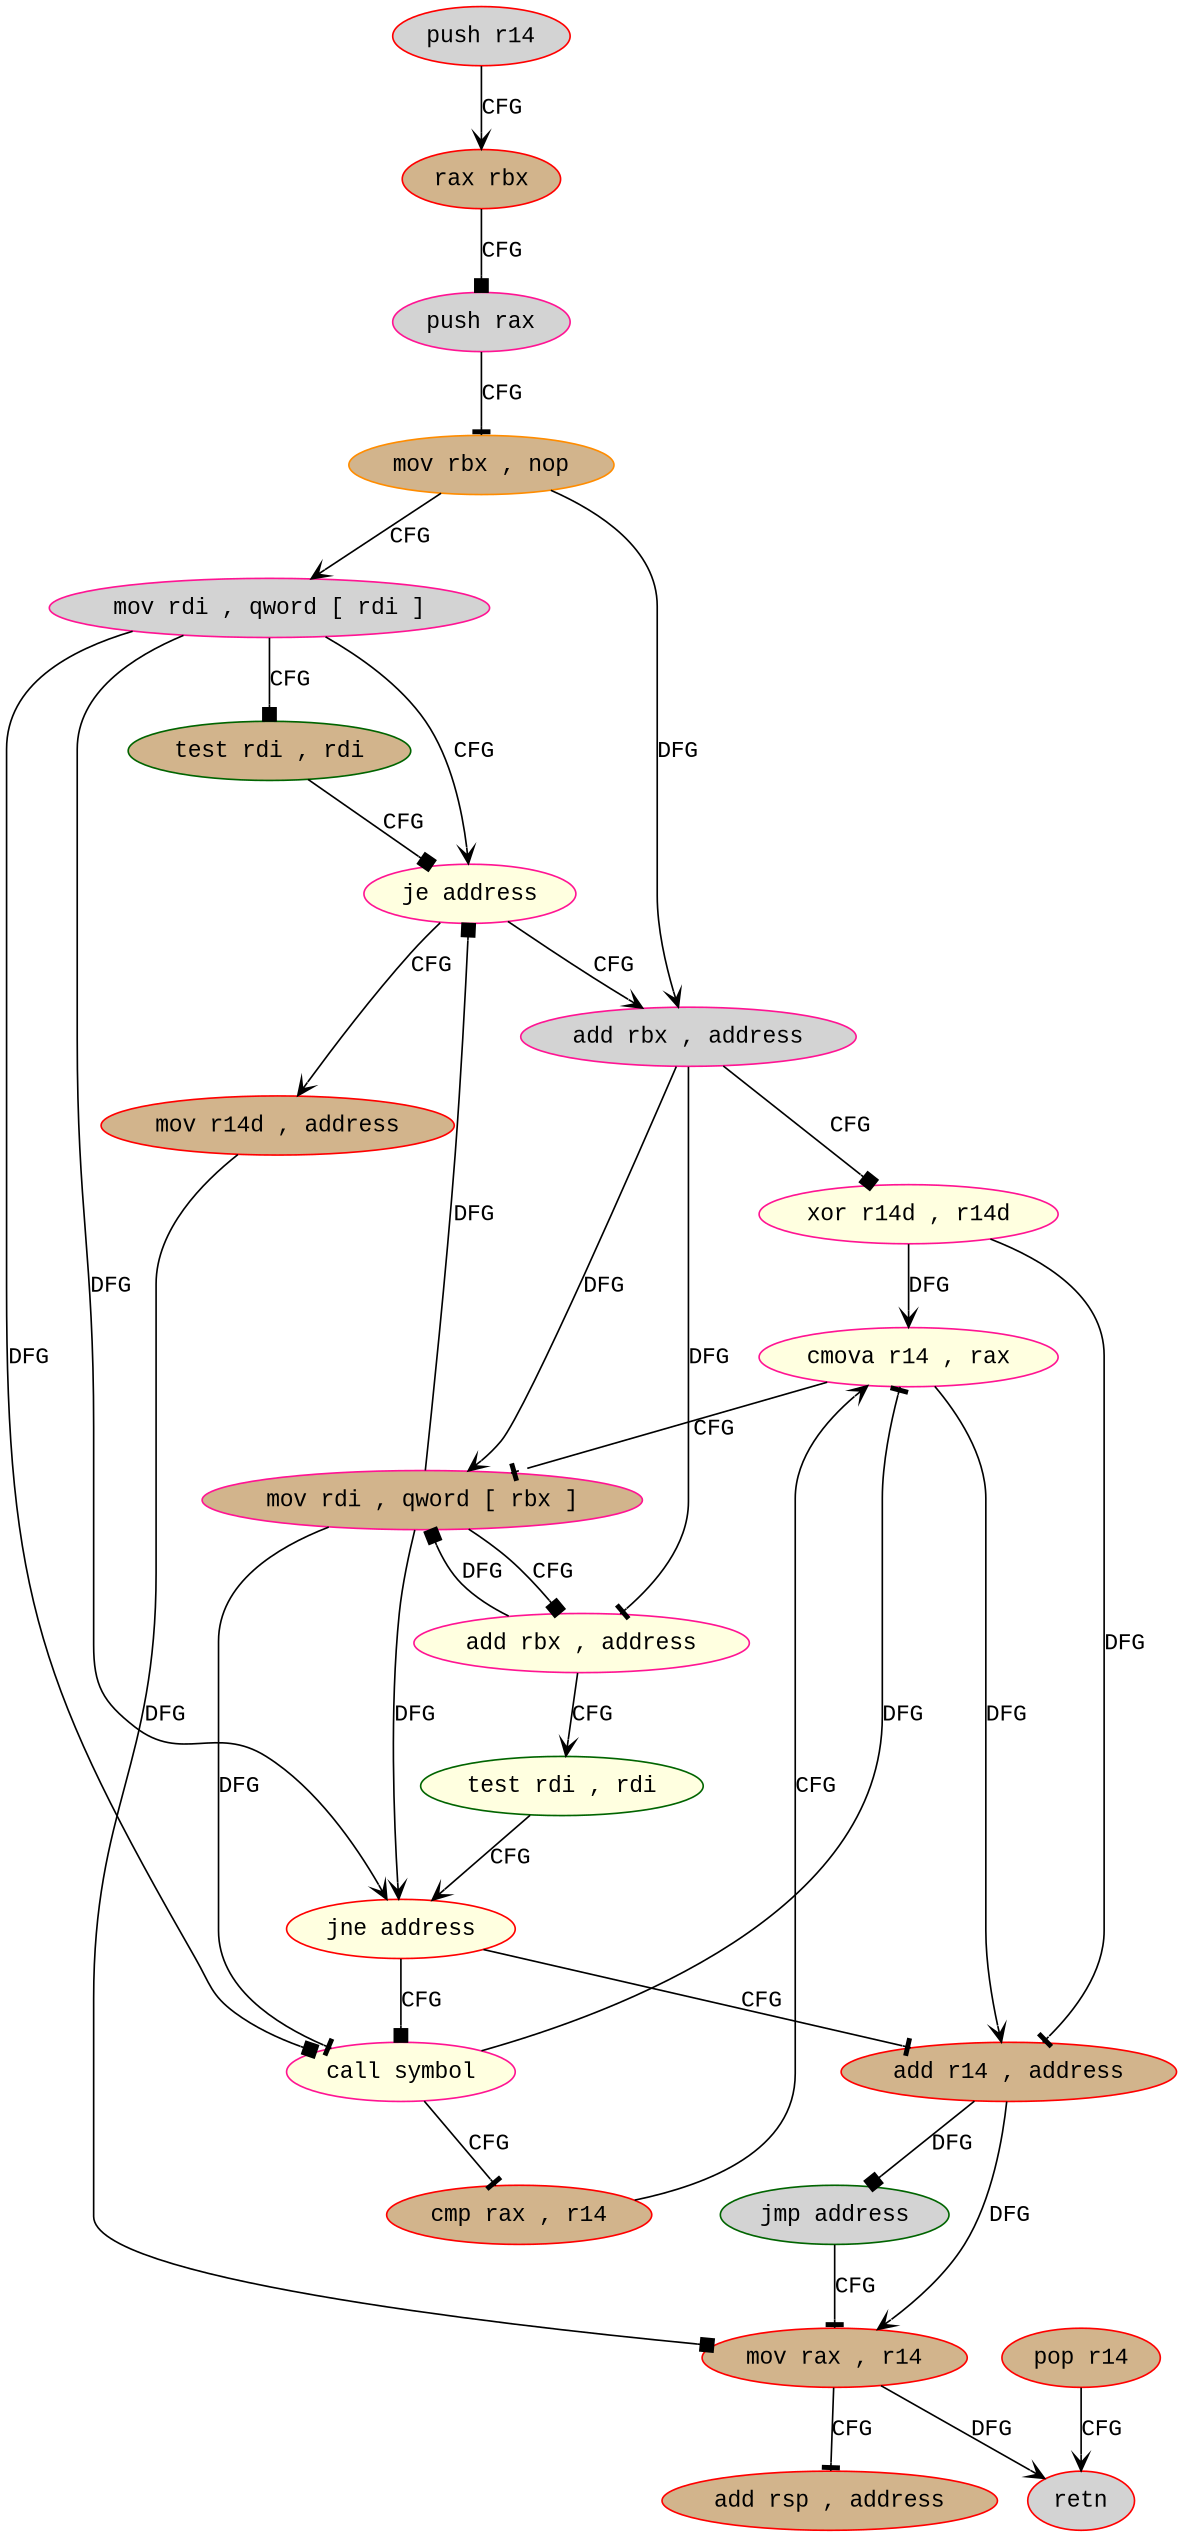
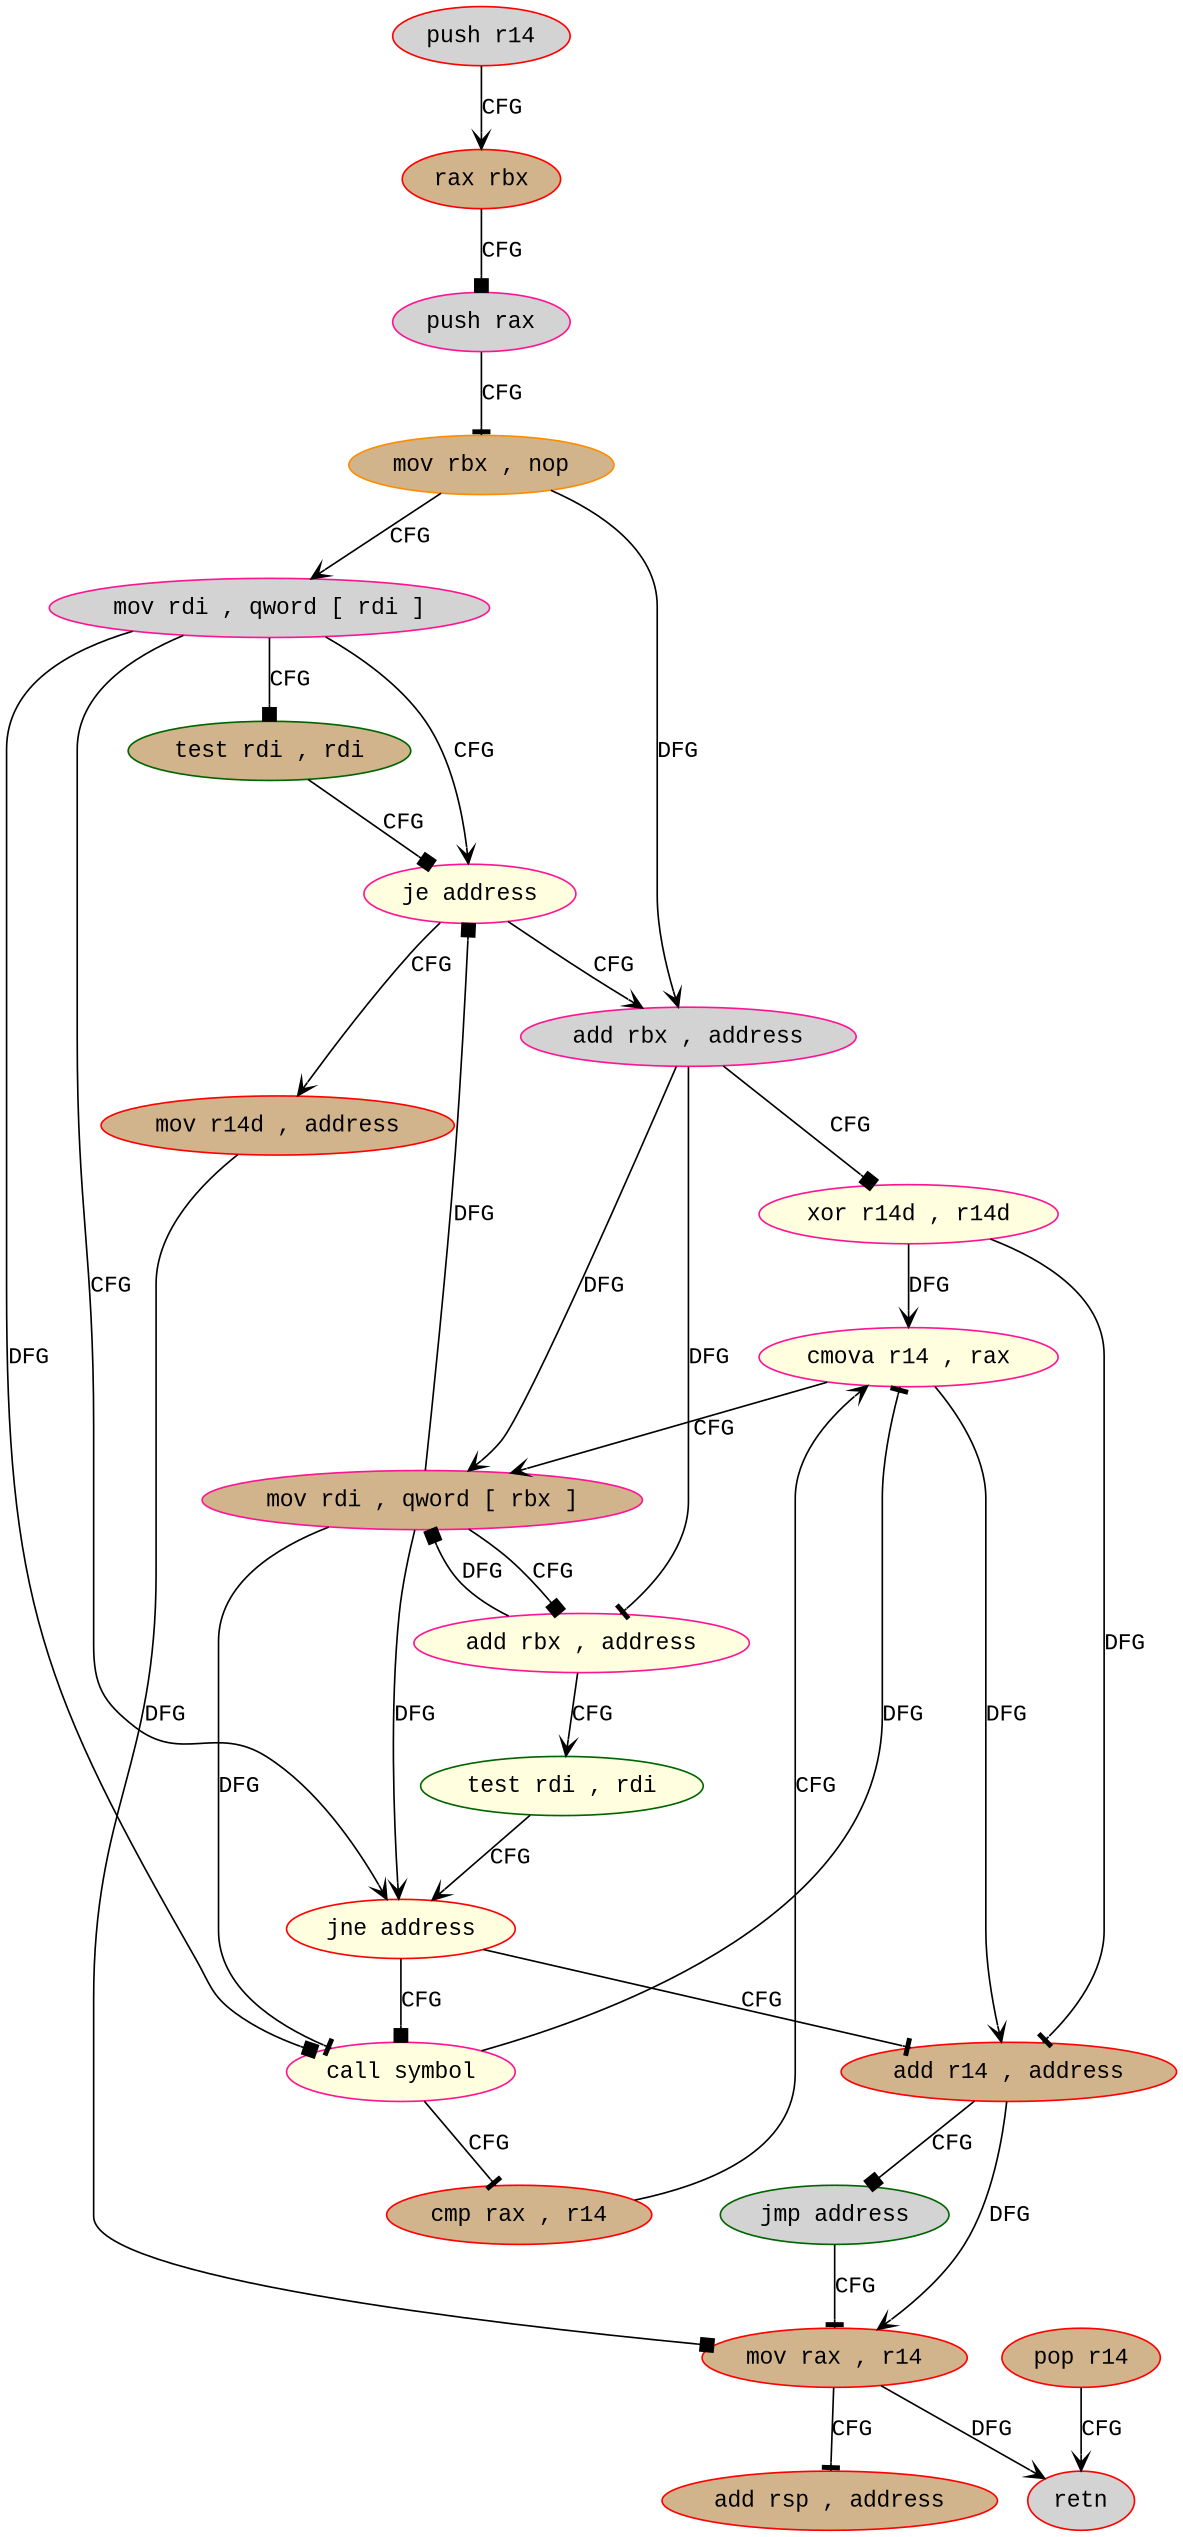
  digraph {
    fontname="Liberation Mono"
    node [color=red fillcolor=tan fontname="Liberation Mono" style=filled]
    edge [arrowhead=vee fontname="Liberation Mono"]
    n1 [fillcolor=lightgrey label="push r14"]
    n2 [label="rax rbx"]
    n3 [color=deeppink fillcolor=lightgrey label="push rax"]
    n4 [color=darkorange label="mov rbx , nop"]
    n5 [color=deeppink fillcolor=lightgrey label="mov rdi , qword [ rdi ]"]
    n6 [color=deeppink fillcolor=lightgrey label="add rbx , address"]
    n7 [color=darkgreen label="test rdi , rdi"]
    n8 [color=deeppink fillcolor=lightyellow label="je address"]
    n9 [color=deeppink fillcolor=lightyellow label="call symbol"]
    n10 [fillcolor=lightyellow label="jne address"]
    n11 [color=deeppink fillcolor=lightyellow label="xor r14d , r14d"]
    n12 [color=deeppink label="mov rdi , qword [ rbx ]"]
    n13 [color=deeppink fillcolor=lightyellow label="add rbx , address"]
    n14 [label="mov r14d , address"]
    n15 [color=deeppink fillcolor=lightyellow label="cmova r14 , rax"]
    n16 [label="cmp rax , r14"]
    n17 [label="add r14 , address"]
    n18 [label="mov rax , r14"]
    n19 [label="add rsp , address"]
    n20 [fillcolor=lightgrey label=retn]
    n21 [color=darkgreen fillcolor=lightyellow label="test rdi , rdi"]
    n22 [color=darkgreen fillcolor=lightgrey label="jmp address"]
    n23 [label="pop r14"]
    n1 -> n2 [label=CFG]
    n2 -> n3 [arrowhead=box label=CFG]
    n3 -> n4 [arrowhead=tee label=CFG]
    n4 -> n5 [label=CFG]
    n4 -> n6 [label=DFG]
    n5 -> n7 [arrowhead=box label=CFG]
    n5 -> n8 [label=CFG]
    n5 -> n9 [arrowhead=box label=DFG]
-   n5 -> n10 [label=DFG]
+   n5 -> n10 [label=CFG]
    n6 -> n11 [arrowhead=box label=CFG]
    n6 -> n12 [label=DFG]
    n6 -> n13 [arrowhead=tee label=DFG]
    n7 -> n8 [arrowhead=box label=CFG]
    n8 -> n6 [label=CFG]
    n8 -> n14 [label=CFG]
    n9 -> n15 [arrowhead=tee label=DFG]
    n9 -> n16 [arrowhead=tee label=CFG]
    n10 -> n9 [arrowhead=box label=CFG]
    n10 -> n17 [arrowhead=tee label=CFG]
    n11 -> n15 [label=DFG]
    n11 -> n17 [arrowhead=tee label=DFG]
    n12 -> n8 [arrowhead=box label=DFG]
    n12 -> n9 [arrowhead=tee label=DFG]
    n12 -> n10 [label=DFG]
    n12 -> n13 [arrowhead=box label=CFG]
    n13 -> n12 [arrowhead=box label=DFG]
    n13 -> n21 [label=CFG]
    n14 -> n18 [arrowhead=box label=DFG]
-   n15 -> n12 [arrowhead=tee label=CFG]
+   n15 -> n12 [label=CFG]
    n15 -> n17 [label=DFG]
    n16 -> n15 [label=CFG]
    n17 -> n18 [label=DFG]
-   n17 -> n22 [arrowhead=box label=DFG]
+   n17 -> n22 [arrowhead=box label=CFG]
    n18 -> n19 [arrowhead=tee label=CFG]
    n18 -> n20 [label=DFG]
    n21 -> n10 [label=CFG]
    n22 -> n18 [arrowhead=tee label=CFG]
    n23 -> n20 [label=CFG]
  }
